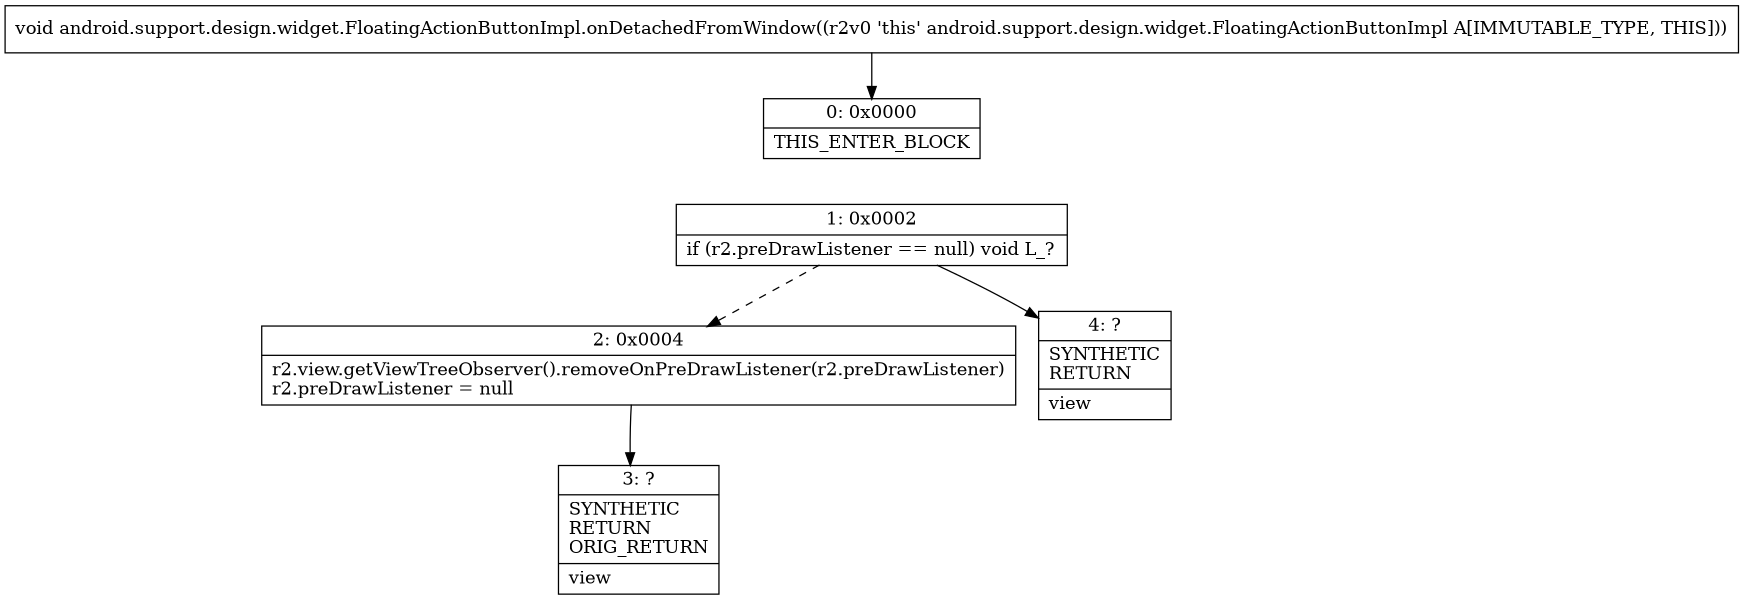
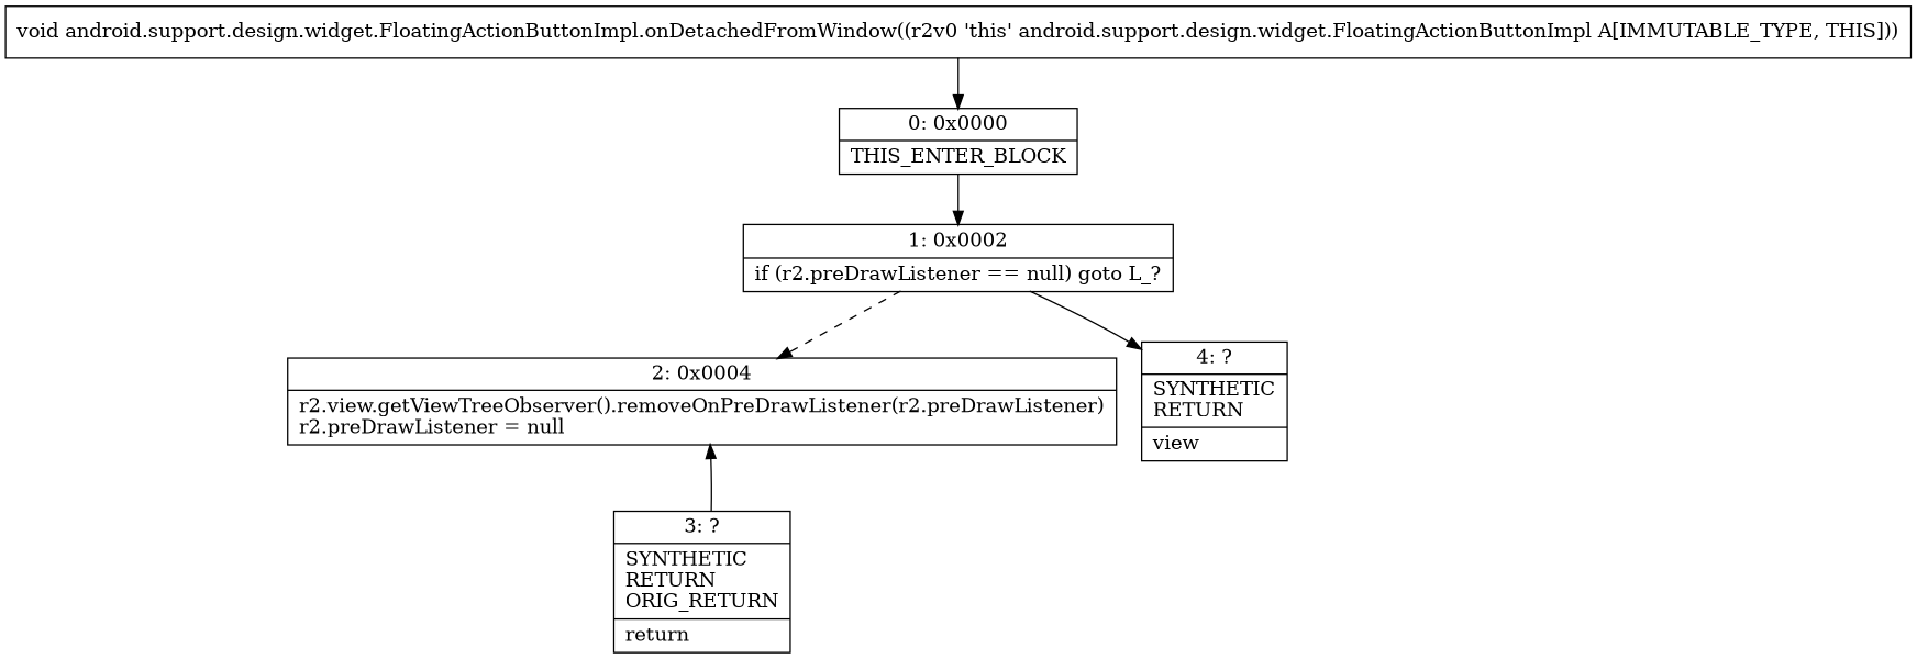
  digraph {
    node [shape=record]
    n1 [label="{0\:\ 0x0000|THIS_ENTER_BLOCK\l}"]
-   n2 [label="{1\:\ 0x0002|if (r2.preDrawListener == null) void L_?\l}"]
+   n2 [label="{1\:\ 0x0002|if (r2.preDrawListener == null) goto L_?\l}"]
    n3 [label="{2\:\ 0x0004|r2.view.getViewTreeObserver().removeOnPreDrawListener(r2.preDrawListener)\lr2.preDrawListener = null\l}"]
    n4 [label="{4\:\ ?|SYNTHETIC\lRETURN\l|view\l}"]
-   n5 [label="{3\:\ ?|SYNTHETIC\lRETURN\lORIG_RETURN\l|view\l}"]
+   n5 [label="{3\:\ ?|SYNTHETIC\lRETURN\lORIG_RETURN\l|return\l}"]
    n6 [label="{void android.support.design.widget.FloatingActionButtonImpl.onDetachedFromWindow((r2v0 'this' android.support.design.widget.FloatingActionButtonImpl A[IMMUTABLE_TYPE, THIS])) }"]
+   n1 -> n2
    n2 -> n3 [style=dashed]
    n2 -> n4
-   n3 -> n5
+   n5 -> n3
    n6 -> n1
  }
